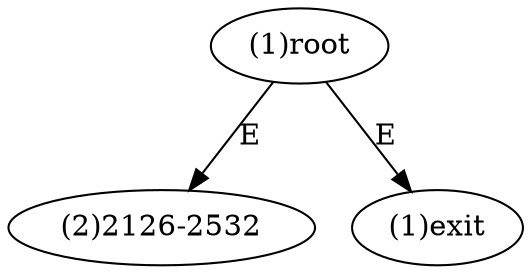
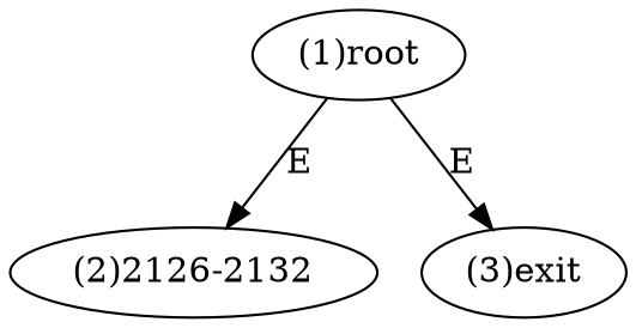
  digraph {
    n1 [label="(1)root"]
-   n2 [label="(2)2126-2532"]
-   n3 [label="(1)exit"]
+   n2 [label="(2)2126-2132"]
+   n3 [label="(3)exit"]
    n1 -> n2 [label=E]
    n1 -> n3 [label=E]
  }
